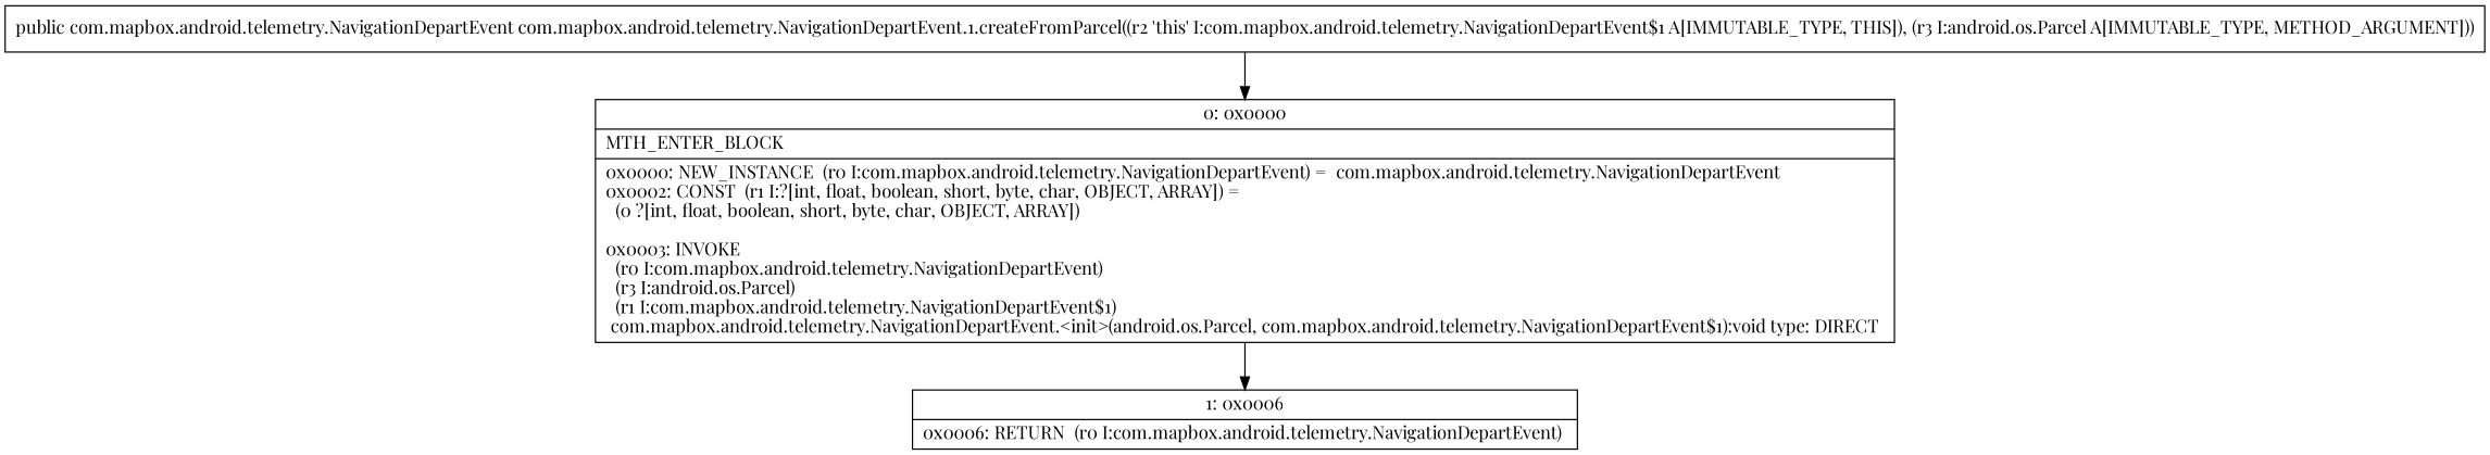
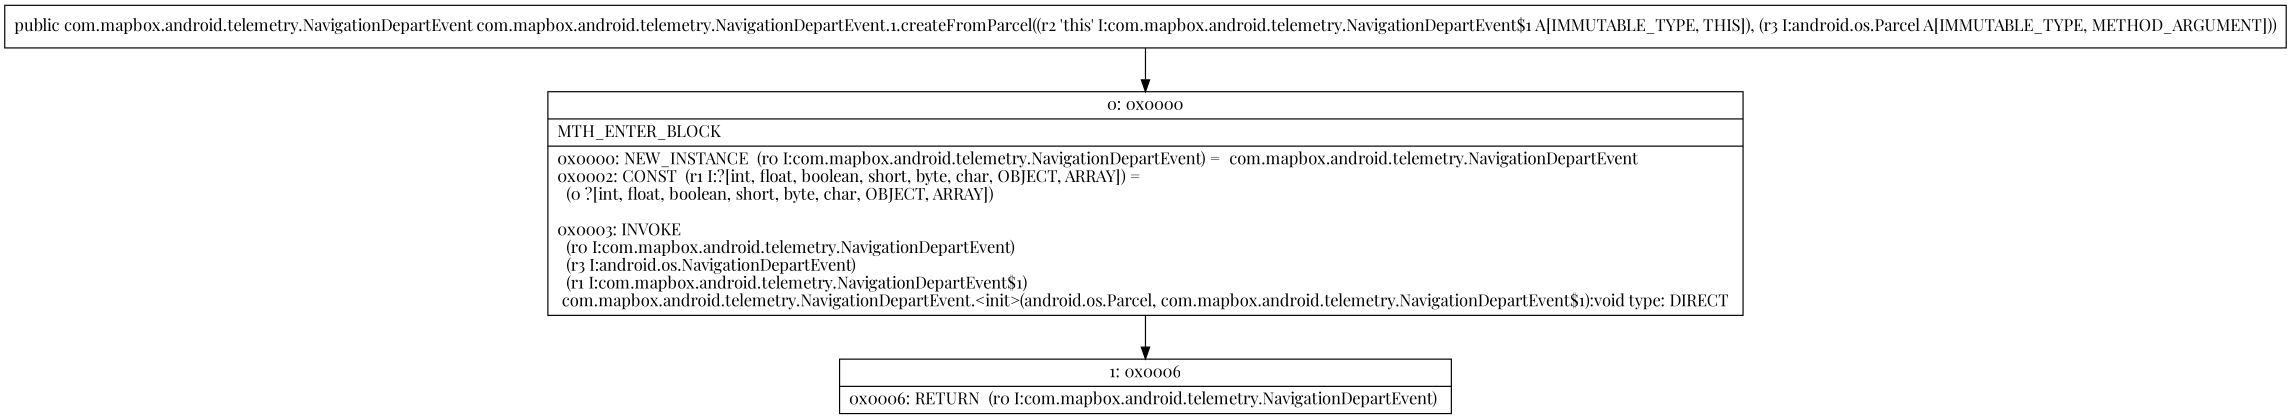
  digraph {
    fontname="Playfair Display"
    node [shape=record fontname="Playfair Display"]
    edge [fontname="Playfair Display"]
-   n1 [label="{0\:\ 0x0000|MTH_ENTER_BLOCK\l|0x0000: NEW_INSTANCE  (r0 I:com.mapbox.android.telemetry.NavigationDepartEvent) =  com.mapbox.android.telemetry.NavigationDepartEvent \l0x0002: CONST  (r1 I:?[int, float, boolean, short, byte, char, OBJECT, ARRAY]) = \l  (0 ?[int, float, boolean, short, byte, char, OBJECT, ARRAY])\l \l0x0003: INVOKE  \l  (r0 I:com.mapbox.android.telemetry.NavigationDepartEvent)\l  (r3 I:android.os.Parcel)\l  (r1 I:com.mapbox.android.telemetry.NavigationDepartEvent$1)\l com.mapbox.android.telemetry.NavigationDepartEvent.\<init\>(android.os.Parcel, com.mapbox.android.telemetry.NavigationDepartEvent$1):void type: DIRECT \l}"]
+   n1 [label="{0\:\ 0x0000|MTH_ENTER_BLOCK\l|0x0000: NEW_INSTANCE  (r0 I:com.mapbox.android.telemetry.NavigationDepartEvent) =  com.mapbox.android.telemetry.NavigationDepartEvent \l0x0002: CONST  (r1 I:?[int, float, boolean, short, byte, char, OBJECT, ARRAY]) = \l  (0 ?[int, float, boolean, short, byte, char, OBJECT, ARRAY])\l \l0x0003: INVOKE  \l  (r0 I:com.mapbox.android.telemetry.NavigationDepartEvent)\l  (r3 I:android.os.NavigationDepartEvent)\l  (r1 I:com.mapbox.android.telemetry.NavigationDepartEvent$1)\l com.mapbox.android.telemetry.NavigationDepartEvent.\<init\>(android.os.Parcel, com.mapbox.android.telemetry.NavigationDepartEvent$1):void type: DIRECT \l}"]
    n2 [label="{1\:\ 0x0006|0x0006: RETURN  (r0 I:com.mapbox.android.telemetry.NavigationDepartEvent) \l}"]
    n3 [label="{public com.mapbox.android.telemetry.NavigationDepartEvent com.mapbox.android.telemetry.NavigationDepartEvent.1.createFromParcel((r2 'this' I:com.mapbox.android.telemetry.NavigationDepartEvent$1 A[IMMUTABLE_TYPE, THIS]), (r3 I:android.os.Parcel A[IMMUTABLE_TYPE, METHOD_ARGUMENT])) }"]
    n1 -> n2
    n3 -> n1
  }
